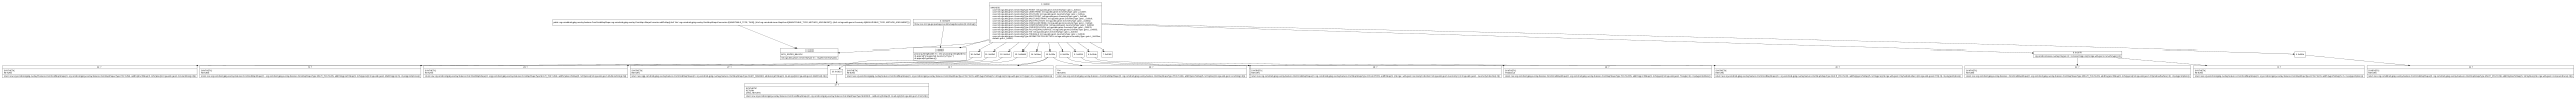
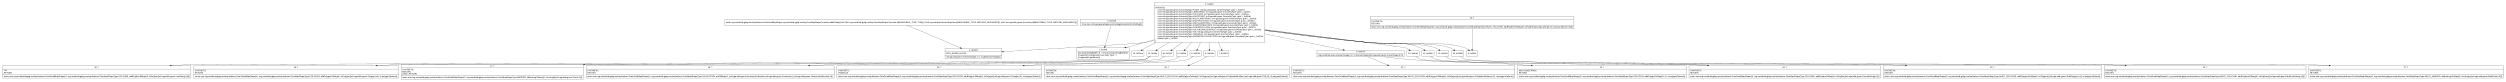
  digraph {
    fontname="Liberation Sans"
    node [fontname="Liberation Sans" shape=record]
    edge [fontname="Liberation Sans"]
    n1 [label="{0\:\ 0x0000|MTH_ENTER_BLOCK\l|mil.nga.wkb.geom.GeometryType r0 = r6.getGeometryType()\l}"]
    n2 [label="{1\:\ 0x000c|switch(r0) \{\l    case mil.nga.wkb.geom.GeometryType.POINT :mil.nga.wkb.geom.GeometryType: goto L_0x0110;\l    case mil.nga.wkb.geom.GeometryType.LINESTRING :mil.nga.wkb.geom.GeometryType: goto L_0x00fe;\l    case mil.nga.wkb.geom.GeometryType.POLYGON :mil.nga.wkb.geom.GeometryType: goto L_0x00ea;\l    case mil.nga.wkb.geom.GeometryType.MULTIPOINT :mil.nga.wkb.geom.GeometryType: goto L_0x00d8;\l    case mil.nga.wkb.geom.GeometryType.MULTILINESTRING :mil.nga.wkb.geom.GeometryType: goto L_0x00c6;\l    case mil.nga.wkb.geom.GeometryType.MULTIPOLYGON :mil.nga.wkb.geom.GeometryType: goto L_0x00b2;\l    case mil.nga.wkb.geom.GeometryType.CIRCULARSTRING :mil.nga.wkb.geom.GeometryType: goto L_0x00a0;\l    case mil.nga.wkb.geom.GeometryType.COMPOUNDCURVE :mil.nga.wkb.geom.GeometryType: goto L_0x008d;\l    case mil.nga.wkb.geom.GeometryType.CURVEPOLYGON :mil.nga.wkb.geom.GeometryType: goto L_0x0078;\l    case mil.nga.wkb.geom.GeometryType.POLYHEDRALSURFACE :mil.nga.wkb.geom.GeometryType: goto L_0x0063;\l    case mil.nga.wkb.geom.GeometryType.TIN :mil.nga.wkb.geom.GeometryType: goto L_0x004e;\l    case mil.nga.wkb.geom.GeometryType.TRIANGLE :mil.nga.wkb.geom.GeometryType: goto L_0x0039;\l    case mil.nga.wkb.geom.GeometryType.GEOMETRYCOLLECTION :mil.nga.wkb.geom.GeometryType: goto L_0x002a;\l    default: goto L_0x000f;\l\}\l}"]
    n3 [label="{2\:\ 0x000f|java.lang.StringBuilder r6 = new java.lang.StringBuilder()\lr6.append(\"Unsupported Geometry Type: \")\lr6.append(r0.getName())\l}"]
    n4 [label="{4\:\ 0x002a}"]
    n5 [label="{5\:\ 0x0039}"]
    n6 [label="{6\:\ 0x004e}"]
    n7 [label="{7\:\ 0x0063}"]
    n8 [label="{8\:\ 0x0078|org.osmdroid.views.overlay.Polygon r6 = toCurvePolygon((mil.nga.wkb.geom.CurvePolygon) r6)\l}"]
    n9 [label="{9\:\ 0x008d}"]
    n10 [label="{10\:\ 0x00a0}"]
    n11 [label="{11\:\ 0x00b2}"]
    n12 [label="{12\:\ 0x00c6}"]
    n13 [label="{13\:\ 0x00d8}"]
    n14 [label="{14\:\ 0x00ea}"]
    n15 [label="{15\:\ 0x00fe}"]
    n16 [label="{16\:\ 0x0110}"]
    n17 [label="{18\:\ ?|SYNTHETIC\lRETURN\l|return new org.osmdroid.gpkg.overlay.features.OsmDroidMapShape(r0, org.osmdroid.gpkg.overlay.features.OsmMapShapeType.COLLECTION, addToMap(r5, (mil.nga.wkb.geom.GeometryCollection\<mil.nga.wkb.geom.Geometry\>) (mil.nga.wkb.geom.GeometryCollection) r6))\l}"]
    n18 [label="{19\:\ ?|SYNTHETIC\lTRIANGLE\l|return new org.osmdroid.gpkg.overlay.features.OsmDroidMapShape(r0, org.osmdroid.gpkg.overlay.features.OsmMapShapeType.POLYGON, addPolygonToMap(r5, toPolygon((mil.nga.wkb.geom.Triangle) r6), r4.polygonOptions))\l}"]
    n19 [label="{20\:\ ?|SYNTHETIC\lRETURN\l|return new org.osmdroid.gpkg.overlay.features.OsmDroidMapShape(r0, org.osmdroid.gpkg.overlay.features.OsmMapShapeType.MULTI_POLYGON, addPolygonsToMap(r5, toPolygons((mil.nga.wkb.geom.PolyhedralSurface) (mil.nga.wkb.geom.TIN) r6), r4.polygonOptions))\l}"]
    n20 [label="{21\:\ ?|SYNTHETIC\lRETURN\l|return new org.osmdroid.gpkg.overlay.features.OsmDroidMapShape(r0, org.osmdroid.gpkg.overlay.features.OsmMapShapeType.MULTI_POLYGON, addPolygonsToMap(r5, toPolygons((mil.nga.wkb.geom.PolyhedralSurface) r6), r4.polygonOptions))\l}"]
-   n21 [label="{22\:\ ?|SYNTHETIC\lRETURN\l|return new org.osmdroid.gpkg.overlay.features.OsmDroidMapShape(r0, org.osmdroid.gpkg.overlay.features.OsmMapShapeType.POLYGON, addPolygonToMap(r5, r6, r4.polygonOptions))\l}"]
+   n21 [label="{22\:\ ?|MULTILINESTRING\lRETURN\l|return new org.osmdroid.gpkg.overlay.features.OsmDroidMapShape(r0, org.osmdroid.gpkg.overlay.features.OsmMapShapeType.POLYGON, addPolygonToMap(r5, r6, r4.polygonOptions))\l}"]
    n22 [label="{23\:\ ?|SYNTHETIC\lRETURN\l|return new org.osmdroid.gpkg.overlay.features.OsmDroidMapShape(r0, org.osmdroid.gpkg.overlay.features.OsmMapShapeType.MULTI_POLYLINE, addPolylinesToMap(r5, toPolylines((mil.nga.wkb.geom.CompoundCurve) r6)))\l}"]
    n23 [label="{24\:\ ?|SYNTHETIC\lRETURN\l|return new org.osmdroid.gpkg.overlay.features.OsmDroidMapShape(r0, org.osmdroid.gpkg.overlay.features.OsmMapShapeType.POLYLINE, addPolylineToMap(r5, toPolyline((mil.nga.wkb.geom.CircularString) r6)))\l}"]
    n24 [label="{25\:\ ?|SYNTHETIC\lRETURN\l|return new org.osmdroid.gpkg.overlay.features.OsmDroidMapShape(r0, org.osmdroid.gpkg.overlay.features.OsmMapShapeType.MULTI_POLYGON, addPolygonsToMap(r5, toPolygons((mil.nga.wkb.geom.MultiPolygon) r6), r4.polygonOptions))\l}"]
    n25 [label="{26\:\ ?|SYNTHETIC\lRETURN\l|return new org.osmdroid.gpkg.overlay.features.OsmDroidMapShape(r0, org.osmdroid.gpkg.overlay.features.OsmMapShapeType.MULTI_POLYLINE, addPolylinesToMap(r5, toPolylines((mil.nga.wkb.geom.MultiLineString) r6)))\l}"]
    n26 [label="{27\:\ ?|SYNTHETIC\lRETURN\l|return new org.osmdroid.gpkg.overlay.features.OsmDroidMapShape(r0, org.osmdroid.gpkg.overlay.features.OsmMapShapeType.MULTI_MARKER, addLatLngsToMap(r5, toLatLngs((mil.nga.wkb.geom.MultiPoint) r6)))\l}"]
    n27 [label="{28\:\ ?|SYNTHETIC\lRETURN\l|return new org.osmdroid.gpkg.overlay.features.OsmDroidMapShape(r0, org.osmdroid.gpkg.overlay.features.OsmMapShapeType.POLYGON, addPolygonToMap(r5, toPolygon((mil.nga.wkb.geom.Polygon) r6), r4.polygonOptions))\l}"]
    n28 [label="{29\:\ ?|TIN\lRETURN\l|return new org.osmdroid.gpkg.overlay.features.OsmDroidMapShape(r0, org.osmdroid.gpkg.overlay.features.OsmMapShapeType.POLYLINE, addPolylineToMap(r5, toPolyline((mil.nga.wkb.geom.LineString) r6)))\l}"]
    n29 [label="{17\:\ ?|SYNTHETIC\lRETURN\lORIG_RETURN\l|return new org.osmdroid.gpkg.overlay.features.OsmDroidMapShape(r0, org.osmdroid.gpkg.overlay.features.OsmMapShapeType.MARKER, addLatLngToMap(r5, toLatLng2((mil.nga.wkb.geom.Point) r6)))\l}"]
    n30 [label="{3\:\ 0x0029|throw new mil.nga.geopackage.GeoPackageException(r6.toString())\l}"]
    n31 [label="{public org.osmdroid.gpkg.overlay.features.OsmDroidMapShape org.osmdroid.gpkg.overlay.OsmMapShapeConverter.addToMap((r4v0 'this' org.osmdroid.gpkg.overlay.OsmMapShapeConverter A[IMMUTABLE_TYPE, THIS]), (r5v0 org.osmdroid.views.MapView A[IMMUTABLE_TYPE, METHOD_ARGUMENT]), (r6v0 mil.nga.wkb.geom.Geometry A[IMMUTABLE_TYPE, METHOD_ARGUMENT])) }"]
    n2 -> n1
    n2 -> n3
    n2 -> n4
    n2 -> n5
    n2 -> n6
    n2 -> n7
    n2 -> n8
    n2 -> n9
    n2 -> n10
    n2 -> n11
    n2 -> n12
    n2 -> n13
    n2 -> n14
    n2 -> n15
-   n15 -> n16
+   n2 -> n16
    n4 -> n17
    n5 -> n18
    n6 -> n19
    n8 -> n20
    n8 -> n21
-   n9 -> n22
+   n22 -> n9
    n10 -> n23
    n11 -> n24
    n12 -> n25
    n13 -> n26
    n15 -> n27
    n15 -> n28
    n16 -> n29
    n30 -> n3
    n31 -> n1
  }
